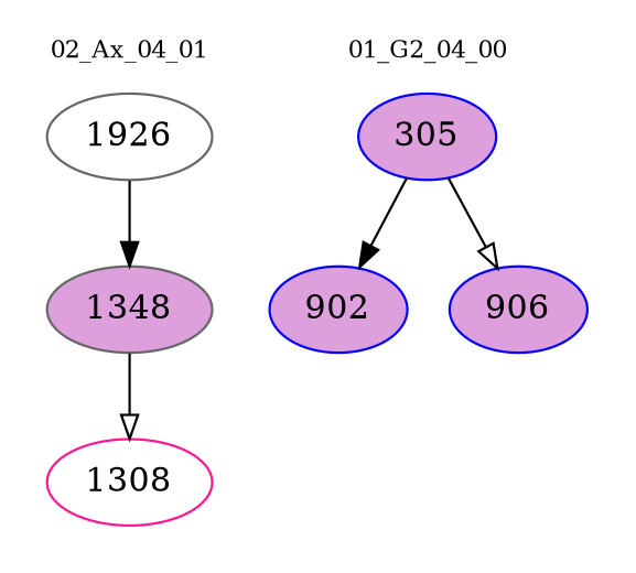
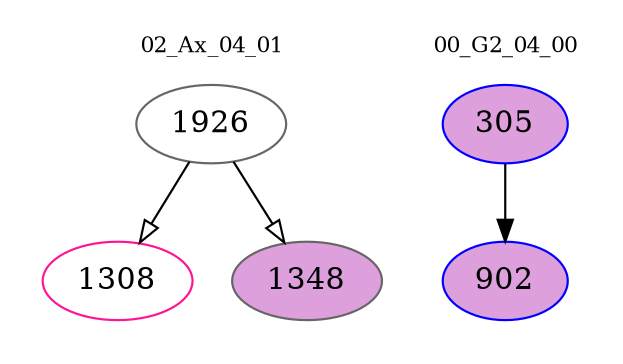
  digraph {
    node [color=blue fillcolor=plum style=filled]
    edge [arrowhead=onormal color=black]
    n1 [color=gray40 fillcolor=white label=1926]
    n2 [color=deeppink fillcolor=white label=1308]
    n3 [color=gray40 label=1348]
    n4 [label=305]
    n5 [label=902]
-   n6 [label=906]
    subgraph cluster_1 {
      color=white
      fontsize=10
      label="02_Ax_04_01"
      n1
      n2
      n3
    }
    subgraph cluster_2 {
      color=white
      fontsize=10
-     label="01_G2_04_00"
+     label="00_G2_04_00"
      n4
      n5
-     n6
    }
-   n3 -> n2
-   n1 -> n3 [arrowhead=normal]
+   n1 -> n2
+   n1 -> n3
    n4 -> n5 [arrowhead=normal]
-   n4 -> n6
  }
